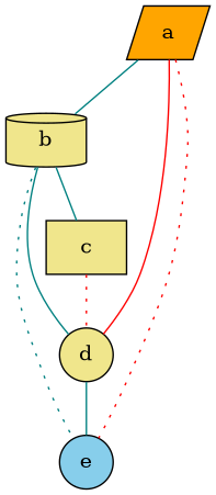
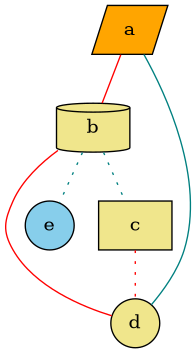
  graph {
    node [fillcolor=khaki shape=circle style=filled]
    edge [color=teal]
    a [fillcolor=orange shape=parallelogram]
    b [shape=cylinder]
    d
    e [fillcolor=skyblue]
    c [shape=box]
-   a -- b
-   a -- d [color=red]
-   a -- e [color=red style=dotted]
-   b -- d
+   a -- b [color=red]
+   a -- d
+   b -- d [color=red]
    b -- e [style=dotted]
-   b -- c
-   d -- e
+   b -- c [style=dotted]
    c -- d [color=red style=dotted]
  }
